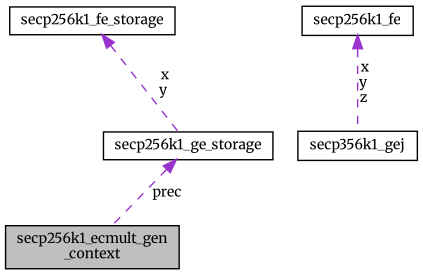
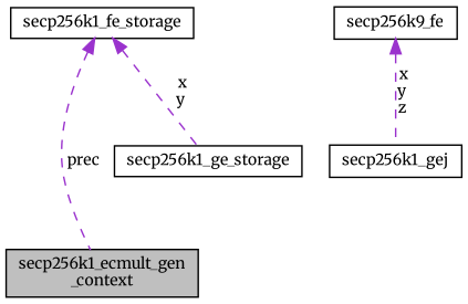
  digraph {
    fontname=Merriweather
    node [color=black fillcolor=white fontname=Merriweather fontsize=10 shape=record style=filled]
    edge [color=darkorchid3 dir=back fontname=Merriweather fontsize=10 labelfontname=Helvetica labelfontsize=10 style=dashed]
    n1 [fillcolor=grey75 fontcolor=black height=0.2 label="secp256k1_ecmult_gen\l_context" width=0.4]
-   n2 [height=0.2 label=secp356k1_gej width=0.4]
-   n3 [height=0.2 label=secp256k1_fe width=0.4]
+   n2 [height=0.2 label=secp256k1_gej width=0.4]
+   n3 [height=0.2 label=secp256k9_fe width=0.4]
    n4 [height=0.2 label=secp256k1_ge_storage width=0.4]
    n5 [height=0.2 label=secp256k1_fe_storage width=0.4]
    n3 -> n2 [label=" x\ny\nz"]
-   n4 -> n1 [label=" prec"]
+   n5 -> n1 [label=" prec"]
    n5 -> n4 [label=" x\ny"]
  }
